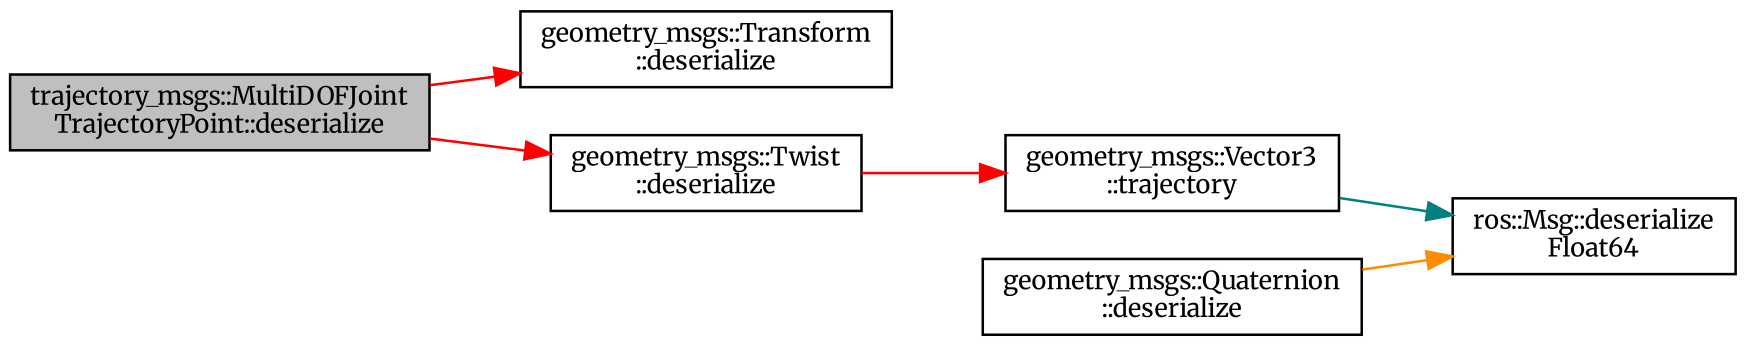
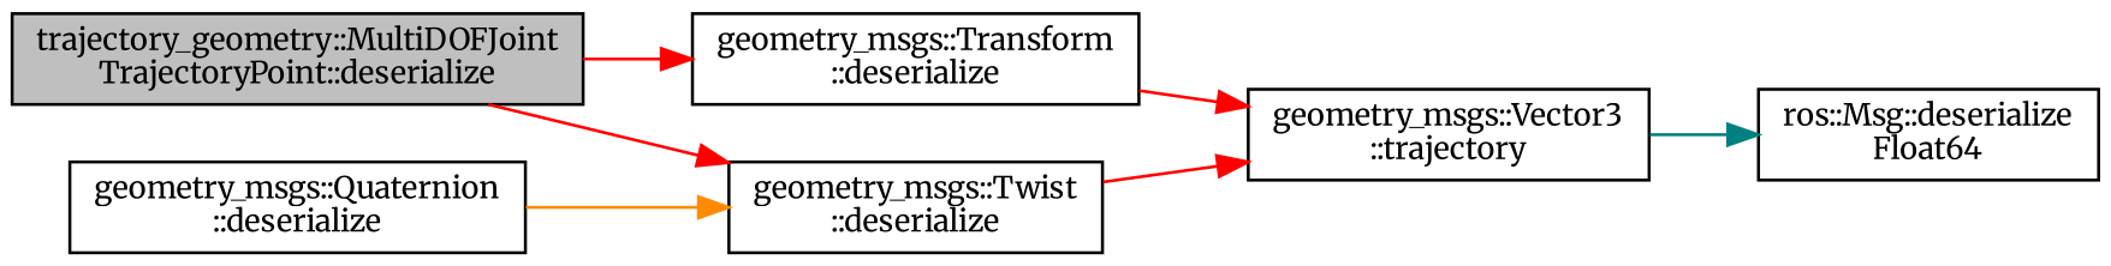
  digraph {
    fontname=Merriweather
    rankdir=LR
    node [color=black fillcolor=white fontname=Merriweather fontsize=10 shape=record style=filled]
    edge [color=red fontname=Merriweather fontsize=10 labelfontname=Helvetica labelfontsize=10 style=solid]
-   n1 [fillcolor=grey75 fontcolor=black height=0.2 label="trajectory_msgs::MultiDOFJoint\lTrajectoryPoint::deserialize" width=0.4]
+   n1 [fillcolor=grey75 fontcolor=black height=0.2 label="trajectory_geometry::MultiDOFJoint\lTrajectoryPoint::deserialize" width=0.4]
    n2 [height=0.2 label="geometry_msgs::Transform\l::deserialize" width=0.4]
    n3 [height=0.2 label="geometry_msgs::Twist\l::deserialize" width=0.4]
    n4 [height=0.2 label="geometry_msgs::Vector3\l::trajectory" width=0.4]
    n5 [height=0.2 label="ros::Msg::deserialize\lFloat64" width=0.4]
    n6 [height=0.2 label="geometry_msgs::Quaternion\l::deserialize" width=0.4]
    n1 -> n2
    n1 -> n3
+   n2 -> n4
    n3 -> n4
    n4 -> n5 [color=teal]
-   n6 -> n5 [color=darkorange]
+   n6 -> n3 [color=darkorange]
  }
